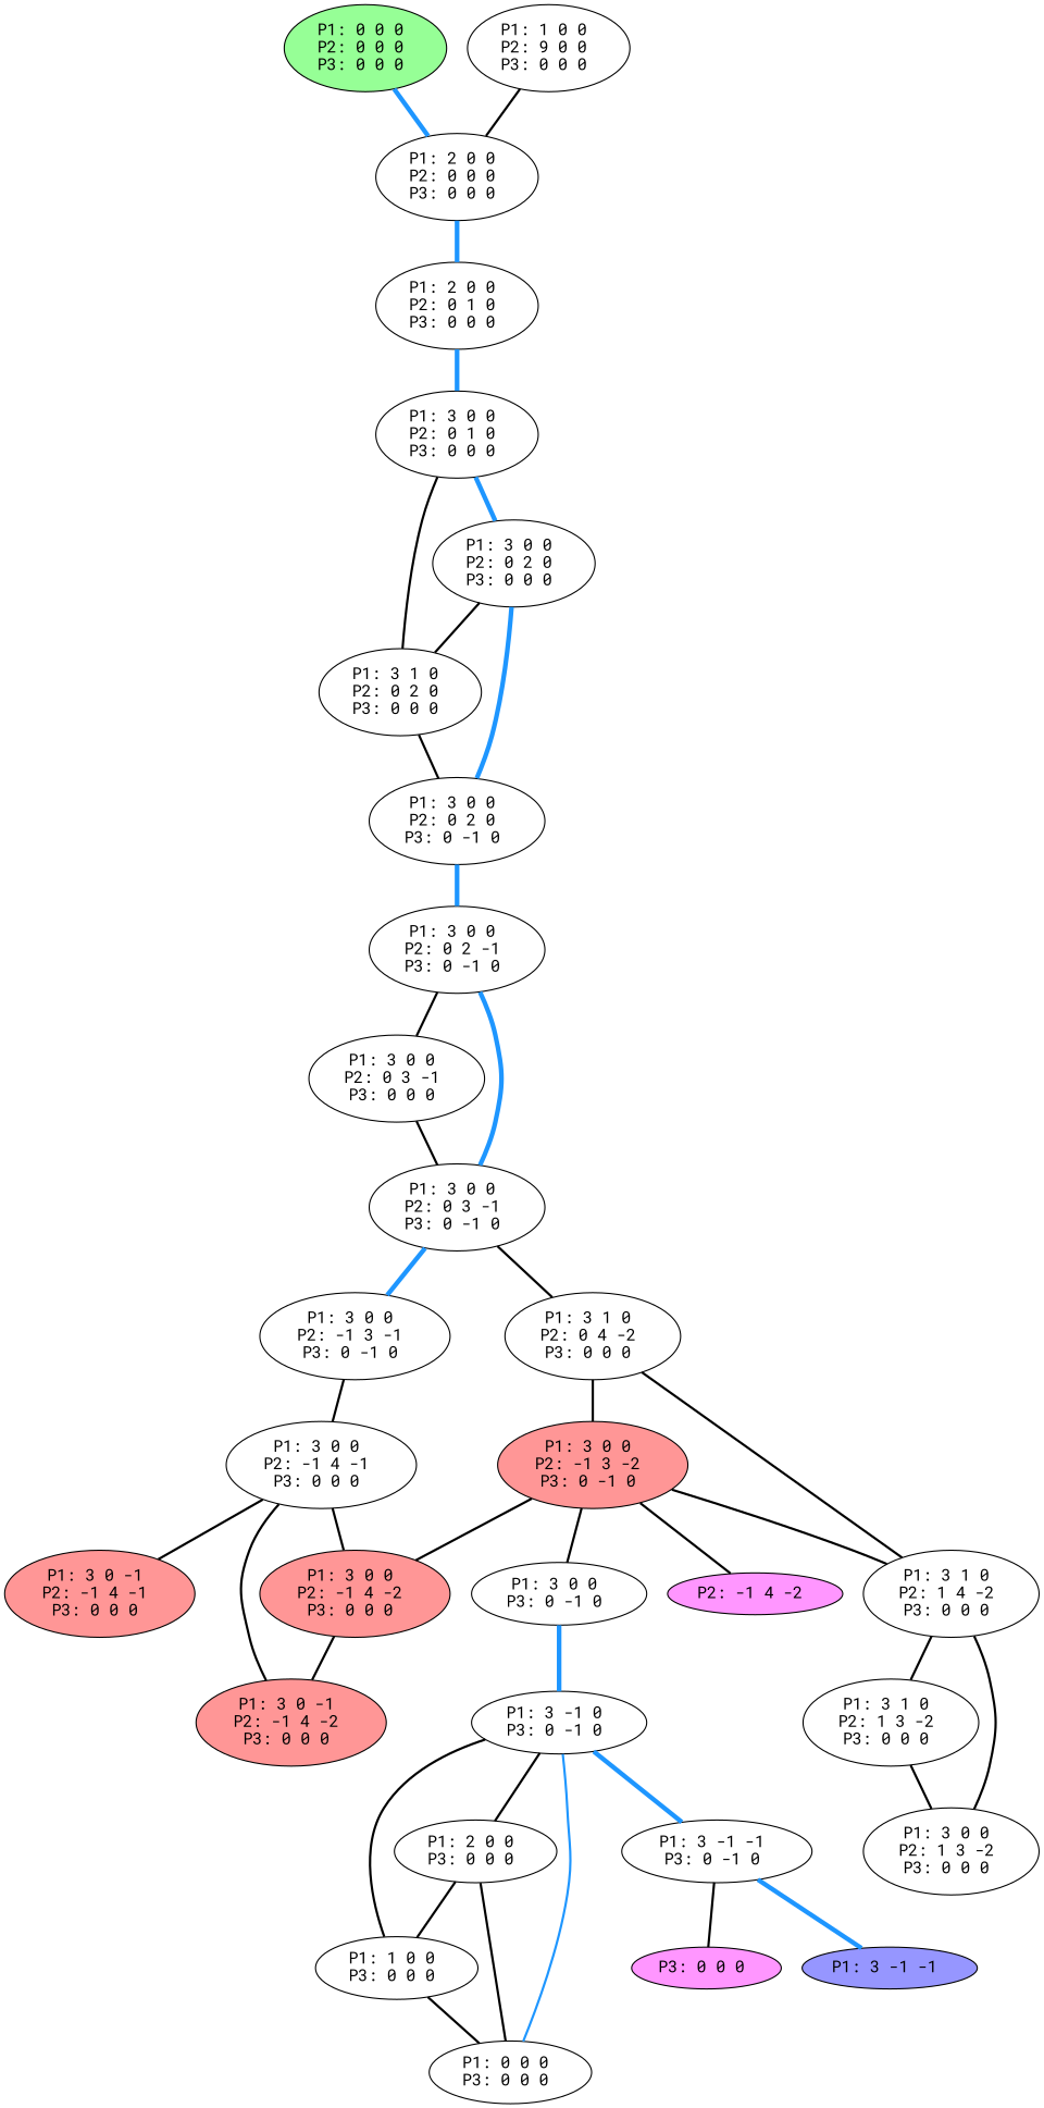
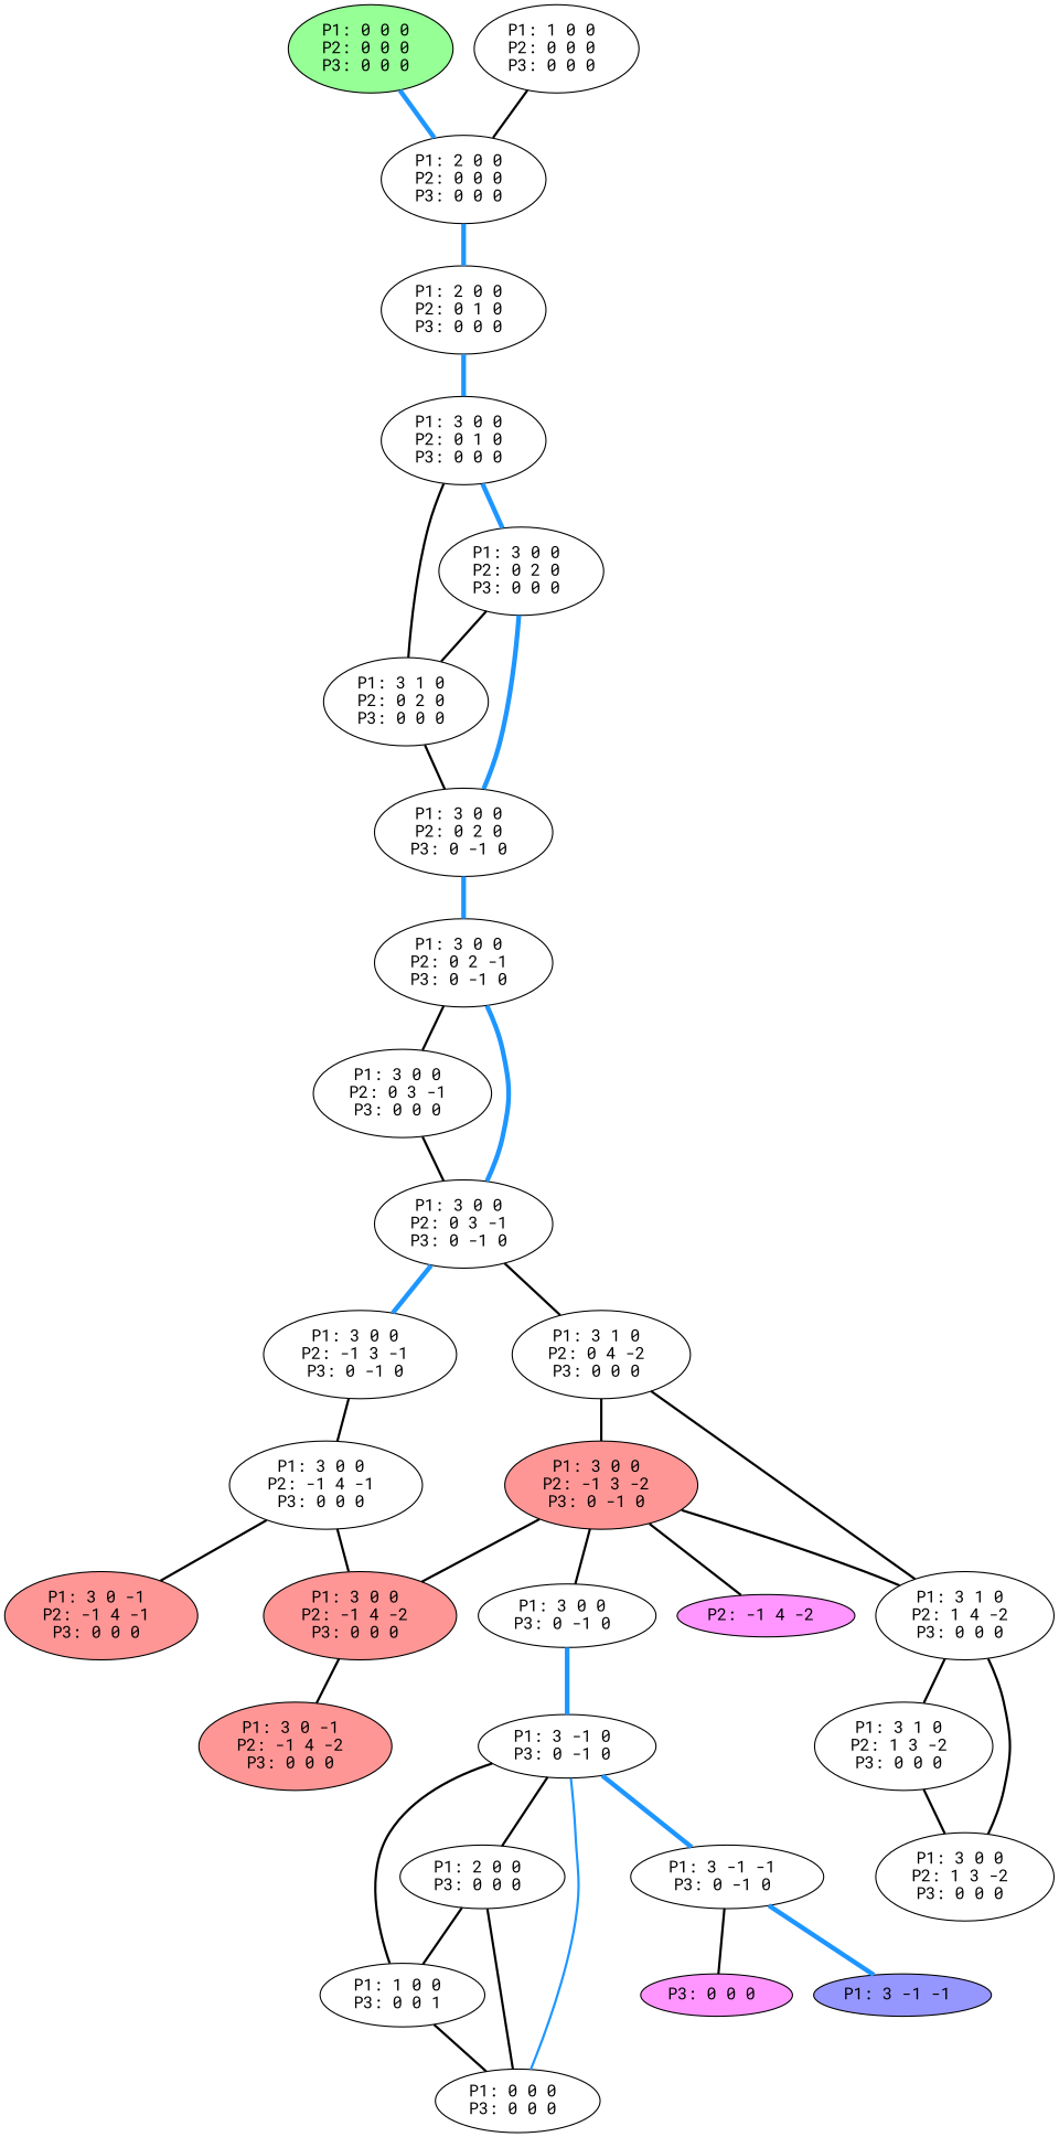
  graph {
    color=black
    fontname="Roboto Mono"
    node [fontname="Roboto Mono"]
    edge [color=black fontname="Roboto Mono" style=bold]
    n1 [fillcolor="#96FF96" label="P1: 0 0 0 \nP2: 0 0 0 \nP3: 0 0 0 \n" style=filled]
    n2 [label="P1: 2 0 0 \nP2: 0 0 0 \nP3: 0 0 0 \n"]
-   n3 [label="P1: 1 0 0 \nP2: 9 0 0 \nP3: 0 0 0 \n"]
+   n3 [label="P1: 1 0 0 \nP2: 0 0 0 \nP3: 0 0 0 \n"]
    n4 [label="P1: 2 0 0 \nP2: 0 1 0 \nP3: 0 0 0 \n"]
    n5 [label="P1: 3 0 0 \nP2: 0 1 0 \nP3: 0 0 0 \n"]
    n6 [label="P1: 3 0 0 \nP2: 0 2 0 \nP3: 0 0 0 \n"]
    n7 [label="P1: 3 1 0 \nP2: 0 2 0 \nP3: 0 0 0 \n"]
    n8 [label="P1: 3 0 0 \nP2: 0 2 0 \nP3: 0 -1 0 \n"]
    n9 [label="P1: 3 0 0 \nP2: 0 2 -1 \nP3: 0 -1 0 \n"]
    n10 [label="P1: 3 0 0 \nP2: 0 3 -1 \nP3: 0 0 0 \n"]
    n11 [label="P1: 3 0 0 \nP2: 0 3 -1 \nP3: 0 -1 0 \n"]
    n12 [label="P1: 3 0 0 \nP2: -1 3 -1 \nP3: 0 -1 0 \n"]
    n13 [label="P1: 3 1 0 \nP2: 0 4 -2 \nP3: 0 0 0 \n"]
    n14 [label="P1: 3 0 0 \nP2: -1 4 -1 \nP3: 0 0 0 \n"]
    n15 [fillcolor="#FF9696" label="P1: 3 0 0 \nP2: -1 3 -2 \nP3: 0 -1 0 \n" style=filled]
    n16 [label="P1: 3 1 0 \nP2: 1 4 -2 \nP3: 0 0 0 \n"]
    n17 [fillcolor="#FF9696" label="P1: 3 0 -1 \nP2: -1 4 -1 \nP3: 0 0 0 \n" style=filled]
    n18 [fillcolor="#FF9696" label="P1: 3 0 0 \nP2: -1 4 -2 \nP3: 0 0 0 \n" style=filled]
    n19 [fillcolor="#FF9696" label="P1: 3 0 -1 \nP2: -1 4 -2 \nP3: 0 0 0 \n" style=filled]
    n20 [fillcolor="#FF96FF" label="P2: -1 4 -2 \n" style=filled]
    n21 [label="P1: 3 0 0 \nP3: 0 -1 0 \n"]
    n22 [label="P1: 3 1 0 \nP2: 1 3 -2 \nP3: 0 0 0 \n"]
    n23 [label="P1: 3 0 0 \nP2: 1 3 -2 \nP3: 0 0 0 \n"]
    n24 [label="P1: 3 -1 0 \nP3: 0 -1 0 \n"]
    n25 [label="P1: 2 0 0 \nP3: 0 0 0 \n"]
-   n26 [label="P1: 1 0 0 \nP3: 0 0 0 \n"]
+   n26 [label="P1: 1 0 0 \nP3: 0 0 1 \n"]
    n27 [label="P1: 0 0 0 \nP3: 0 0 0 \n"]
    n28 [label="P1: 3 -1 -1 \nP3: 0 -1 0 \n"]
    n29 [fillcolor="#9696FF" label="P1: 3 -1 -1 \n" style=filled]
    n30 [fillcolor="#FF96FF" label="P3: 0 0 0 \n" style=filled]
    n1 -- n2 [color="#1E96FF" penwidth=4.0]
    n2 -- n4 [color="#1E96FF" penwidth=4.0]
    n3 -- n2
    n4 -- n5 [color="#1E96FF" penwidth=4.0]
    n5 -- n6 [color="#1E96FF" penwidth=4.0]
    n5 -- n7
    n6 -- n7
    n6 -- n8 [color="#1E96FF" penwidth=4.0]
    n7 -- n8
    n8 -- n9 [color="#1E96FF" penwidth=4.0]
    n9 -- n10
    n9 -- n11 [color="#1E96FF" penwidth=4.0]
    n10 -- n11
    n11 -- n12 [color="#1E96FF" penwidth=4.0]
    n11 -- n13
    n12 -- n14
    n13 -- n15
    n13 -- n16
    n14 -- n17
    n14 -- n18
-   n14 -- n19
    n15 -- n16
    n15 -- n18
    n15 -- n20
    n15 -- n21
    n16 -- n22
    n16 -- n23
    n18 -- n19
    n21 -- n24 [color="#1E96FF" penwidth=4.0]
    n22 -- n23
    n24 -- n25
    n24 -- n26
    n24 -- n27 [color="#1E96FF"]
    n24 -- n28 [color="#1E96FF" penwidth=4.0]
    n25 -- n26
    n25 -- n27
    n26 -- n27
    n28 -- n29 [color="#1E96FF" penwidth=4.0]
    n28 -- n30
  }
